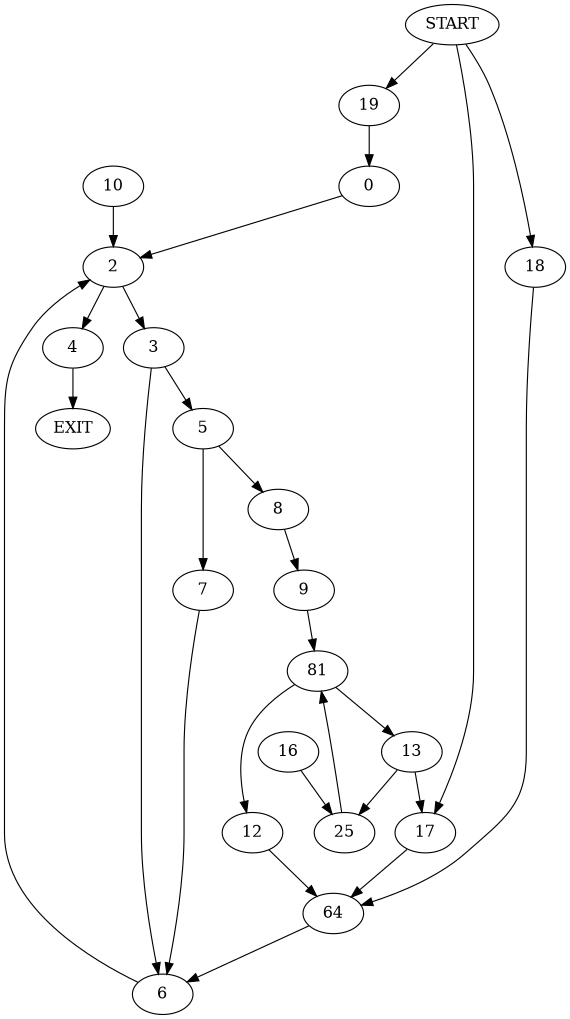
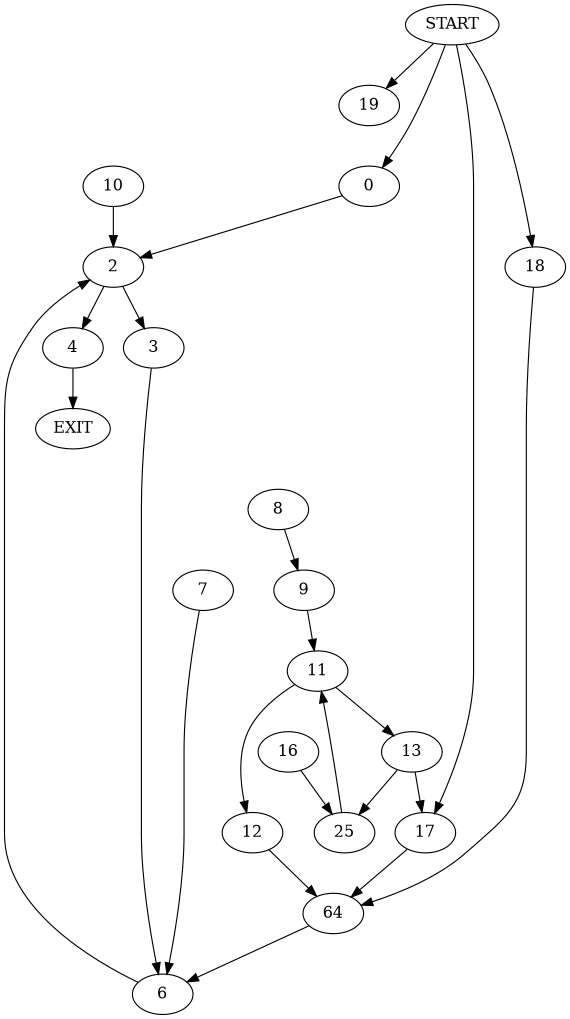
  digraph {
    n1 [label=START]
    n2 [label=0]
    17
    18
    19
    2
    n7 [label=64]
    n8 [label=EXIT]
    3
    4
-   5
    6
    7
    8
    9
-   11 [label=81]
+   11
    10
    12
    13
    n20 [label=25]
    16
-   19 -> n2
+   n1 -> n2
    n1 -> 17
    n1 -> 18
    n1 -> 19
    n2 -> 2
    17 -> n7
    18 -> n7
    2 -> 3
    2 -> 4
    n7 -> 6
-   3 -> 5
    3 -> 6
    4 -> n8
-   5 -> 7
-   5 -> 8
    6 -> 2
    7 -> 6
    8 -> 9
    9 -> 11
    11 -> 12
    11 -> 13
    10 -> 2
    12 -> n7
    13 -> 17
    13 -> n20
    n20 -> 11
    16 -> n20
  }
